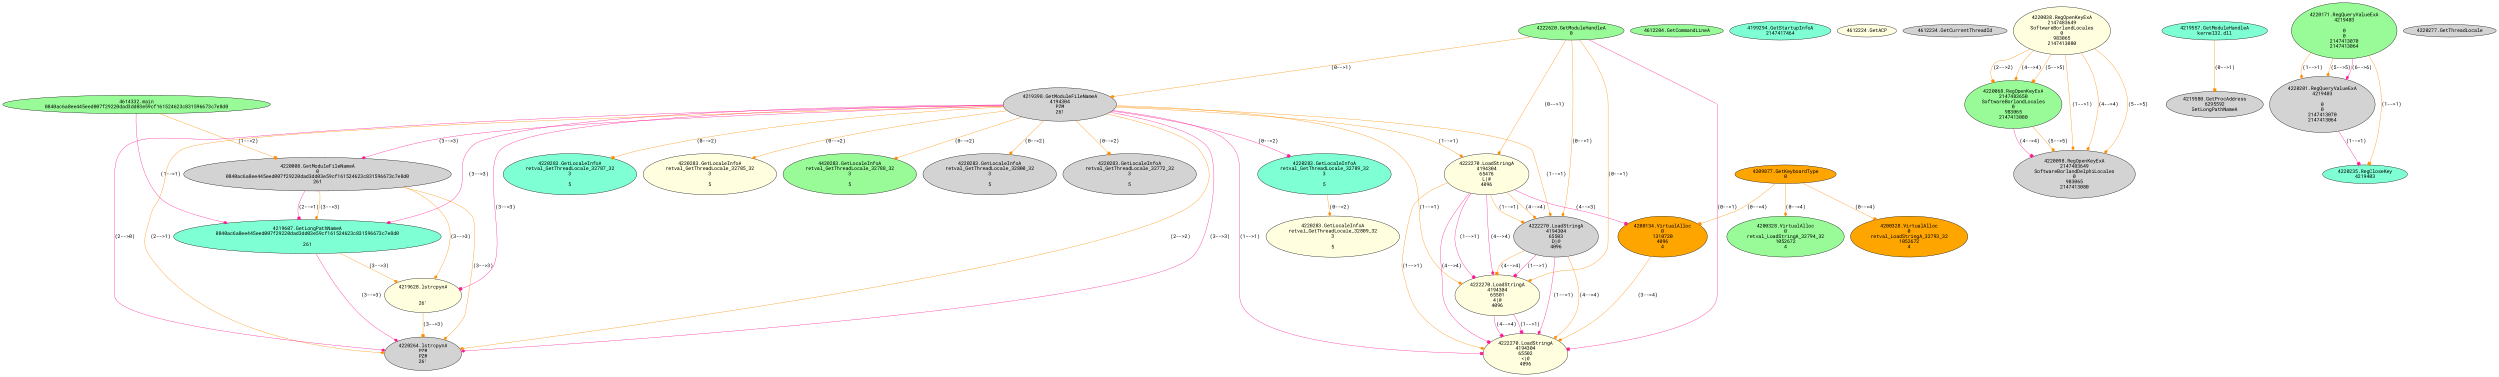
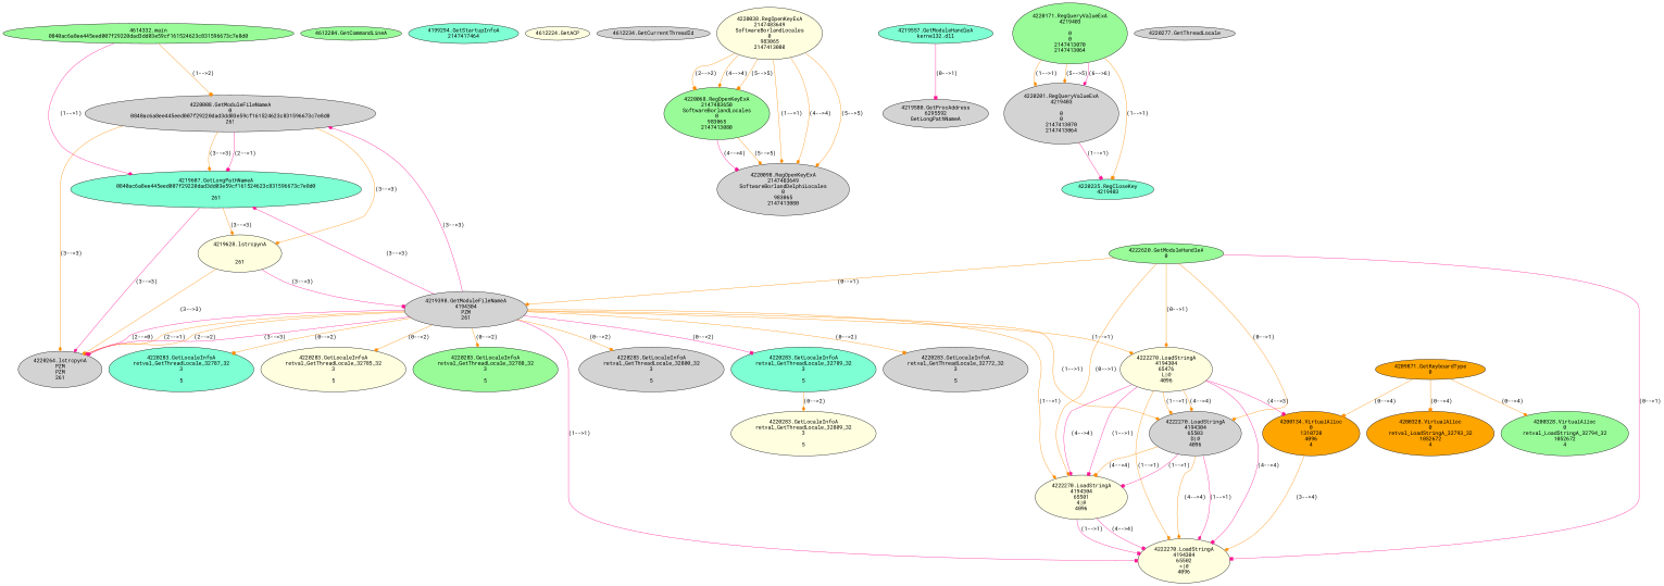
  digraph {
    fontname="Roboto Mono"
    node [fillcolor=lightgrey fontname="Roboto Mono" style=filled]
    edge [arrowhead=diamond color=darkorange fontname="Roboto Mono"]
    n1 [fillcolor=palegreen label="4614332.main\n0840ac6a8ee445eed007f29220dad3dd03e59cf161524623c831596673c7e8d0"]
    n2 [label="4220008.GetModuleFileNameA\n0\n0840ac6a8ee445eed007f29220dad3dd03e59cf161524623c831596673c7e8d0\n261"]
    n3 [fillcolor=aquamarine label="4219607.GetLongPathNameA\n0840ac6a8ee445eed007f29220dad3dd03e59cf161524623c831596673c7e8d0\n\n261"]
    n4 [fillcolor=lightyellow label="4219628.lstrcpynA\n\n\n261"]
    n5 [label="4220264.lstrcpynA\nPZM\nPZM\n261"]
    n6 [fillcolor=palegreen label="4222620.GetModuleHandleA\n0"]
    n7 [label="4219398.GetModuleFileNameA\n4194304\nPZM\n261"]
    n8 [fillcolor=lightyellow label="4222270.LoadStringA\n4194304\n65476\nL|@\n4096"]
    n9 [label="4222270.LoadStringA\n4194304\n65503\nD|@\n4096"]
    n10 [fillcolor=lightyellow label="4222270.LoadStringA\n4194304\n65501\n4|@\n4096"]
    n11 [fillcolor=lightyellow label="4222270.LoadStringA\n4194304\n65502\n<|@\n4096"]
    n12 [fillcolor=aquamarine label="4220283.GetLocaleInfoA\nretval_GetThreadLocale_32787_32\n3\n\n5"]
    n13 [fillcolor=lightyellow label="4220283.GetLocaleInfoA\nretval_GetThreadLocale_32785_32\n3\n\n5"]
-   n14 [fillcolor=palegreen label="4420283.GetLocaleInfoA\nretval_GetThreadLocale_32788_32\n3\n\n5"]
+   n14 [fillcolor=palegreen label="4220283.GetLocaleInfoA\nretval_GetThreadLocale_32788_32\n3\n\n5"]
    n15 [label="4220283.GetLocaleInfoA\nretval_GetThreadLocale_32800_32\n3\n\n5"]
    n16 [label="4220283.GetLocaleInfoA\nretval_GetThreadLocale_32772_32\n3\n\n5"]
    n17 [fillcolor=aquamarine label="4220283.GetLocaleInfoA\nretval_GetThreadLocale_32789_32\n3\n\n5"]
    n18 [fillcolor=orange label="4200134.VirtualAlloc\n0\n1310720\n4096\n4"]
-   n19 [fillcolor=orange label="4209877.GetKeyboardType\n0"]
+   n19 [fillcolor=orange label="4209871.GetKeyboardType\n0"]
    n20 [fillcolor=palegreen label="4200328.VirtualAlloc\n0\nretval_LoadStringA_32794_32\n1052672\n4"]
    n21 [fillcolor=orange label="4200328.VirtualAlloc\n0\nretval_LoadStringA_32793_32\n1052672\n4"]
    n22 [fillcolor=palegreen label="4612204.GetCommandLineA\n"]
    n23 [fillcolor=aquamarine label="4199294.GetStartupInfoA\n2147417464"]
    n24 [fillcolor=lightyellow label="4612224.GetACP\n"]
    n25 [label="4612234.GetCurrentThreadId\n"]
    n26 [fillcolor=lightyellow label="4220283.GetLocaleInfoA\nretval_GetThreadLocale_32809_32\n3\n\n5"]
    n27 [fillcolor=lightyellow label="4220038.RegOpenKeyExA\n2147483649\nSoftware\Borland\Locales\n0\n983065\n2147413080"]
    n28 [fillcolor=palegreen label="4220068.RegOpenKeyExA\n2147483650\nSoftware\Borland\Locales\n0\n983065\n2147413080"]
    n29 [label="4220098.RegOpenKeyExA\n2147483649\nSoftware\Borland\Delphi\Locales\n0\n983065\n2147413080"]
    n30 [fillcolor=aquamarine label="4219557.GetModuleHandleA\nkernel32.dll"]
    n31 [label="4219580.GetProcAddress\n6295592\nGetLongPathNameA"]
    n32 [fillcolor=palegreen label="4220171.RegQueryValueExA\n4219403\n\n0\n0\n2147413070\n2147413064"]
    n33 [label="4220201.RegQueryValueExA\n4219403\n\n0\n0\n2147413070\n2147413064"]
    n34 [fillcolor=aquamarine label="4220235.RegCloseKey\n4219403"]
    n35 [label="4220277.GetThreadLocale\n"]
    n1 -> n2 [arrowhead=box label="(1-->2)"]
    n1 -> n3 [color=deeppink label="(1-->1)"]
    n2 -> n3 [arrowhead=box color=deeppink label="(2-->1)"]
    n2 -> n3 [label="(3-->3)"]
    n2 -> n4 [label="(3-->3)"]
    n2 -> n5 [label="(3-->3)"]
    n3 -> n4 [label="(3-->3)"]
    n3 -> n5 [color=deeppink label="(3-->3)"]
    n4 -> n5 [arrowhead=box label="(3-->3)"]
    n6 -> n7 [label="(0-->1)"]
    n6 -> n8 [label="(0-->1)"]
    n6 -> n9 [label="(0-->1)"]
    n6 -> n10 [label="(0-->1)"]
    n6 -> n11 [arrowhead=box color=deeppink label="(0-->1)"]
    n7 -> n2 [color=deeppink label="(3-->3)"]
    n7 -> n3 [color=deeppink label="(3-->3)"]
-   n7 -> n4 [arrowhead=box color=deeppink label="(3-->3)"]
+   n4 -> n7 [arrowhead=box color=deeppink label="(3-->3)"]
    n7 -> n5 [label="(2-->1)"]
    n7 -> n5 [label="(2-->2)"]
    n7 -> n5 [color=deeppink label="(3-->3)"]
    n7 -> n5 [color=deeppink label="(2-->0)"]
    n7 -> n8 [label="(1-->1)"]
    n7 -> n9 [label="(1-->1)"]
    n7 -> n10 [label="(1-->1)"]
    n7 -> n11 [arrowhead=box color=deeppink label="(1-->1)"]
    n7 -> n12 [arrowhead=box label="(0-->2)"]
    n7 -> n13 [label="(0-->2)"]
    n7 -> n14 [label="(0-->2)"]
    n7 -> n15 [label="(0-->2)"]
    n7 -> n16 [arrowhead=box label="(0-->2)"]
    n7 -> n17 [arrowhead=box color=deeppink label="(0-->2)"]
    n8 -> n9 [label="(1-->1)"]
    n8 -> n9 [label="(4-->4)"]
    n8 -> n10 [arrowhead=box color=deeppink label="(1-->1)"]
    n8 -> n10 [color=deeppink label="(4-->4)"]
    n8 -> n11 [label="(1-->1)"]
    n8 -> n11 [arrowhead=box color=deeppink label="(4-->4)"]
    n8 -> n18 [arrowhead=box color=deeppink label="(4-->3)"]
    n9 -> n10 [arrowhead=box color=deeppink label="(1-->1)"]
    n9 -> n10 [arrowhead=box label="(4-->4)"]
    n9 -> n11 [color=deeppink label="(1-->1)"]
    n9 -> n11 [label="(4-->4)"]
    n10 -> n11 [arrowhead=box color=deeppink label="(1-->1)"]
    n10 -> n11 [arrowhead=box color=deeppink label="(4-->4)"]
    n17 -> n26 [label="(0-->2)"]
    n18 -> n11 [label="(3-->4)"]
    n19 -> n18 [arrowhead=box label="(0-->4)"]
    n19 -> n20 [label="(0-->4)"]
    n19 -> n21 [arrowhead=box label="(0-->4)"]
    n27 -> n28 [arrowhead=box label="(2-->2)"]
    n27 -> n28 [label="(4-->4)"]
    n27 -> n28 [arrowhead=box label="(5-->5)"]
    n27 -> n29 [label="(1-->1)"]
    n27 -> n29 [label="(4-->4)"]
    n27 -> n29 [label="(5-->5)"]
    n28 -> n29 [arrowhead=box color=deeppink label="(4-->4)"]
    n28 -> n29 [label="(5-->5)"]
-   n30 -> n31 [arrowhead=box label="(0-->1)"]
+   n30 -> n31 [arrowhead=box color=deeppink label="(0-->1)"]
    n32 -> n33 [label="(1-->1)"]
    n32 -> n33 [label="(5-->5)"]
    n32 -> n33 [color=deeppink label="(6-->6)"]
    n32 -> n34 [arrowhead=box label="(1-->1)"]
    n33 -> n34 [arrowhead=box color=deeppink label="(1-->1)"]
  }
